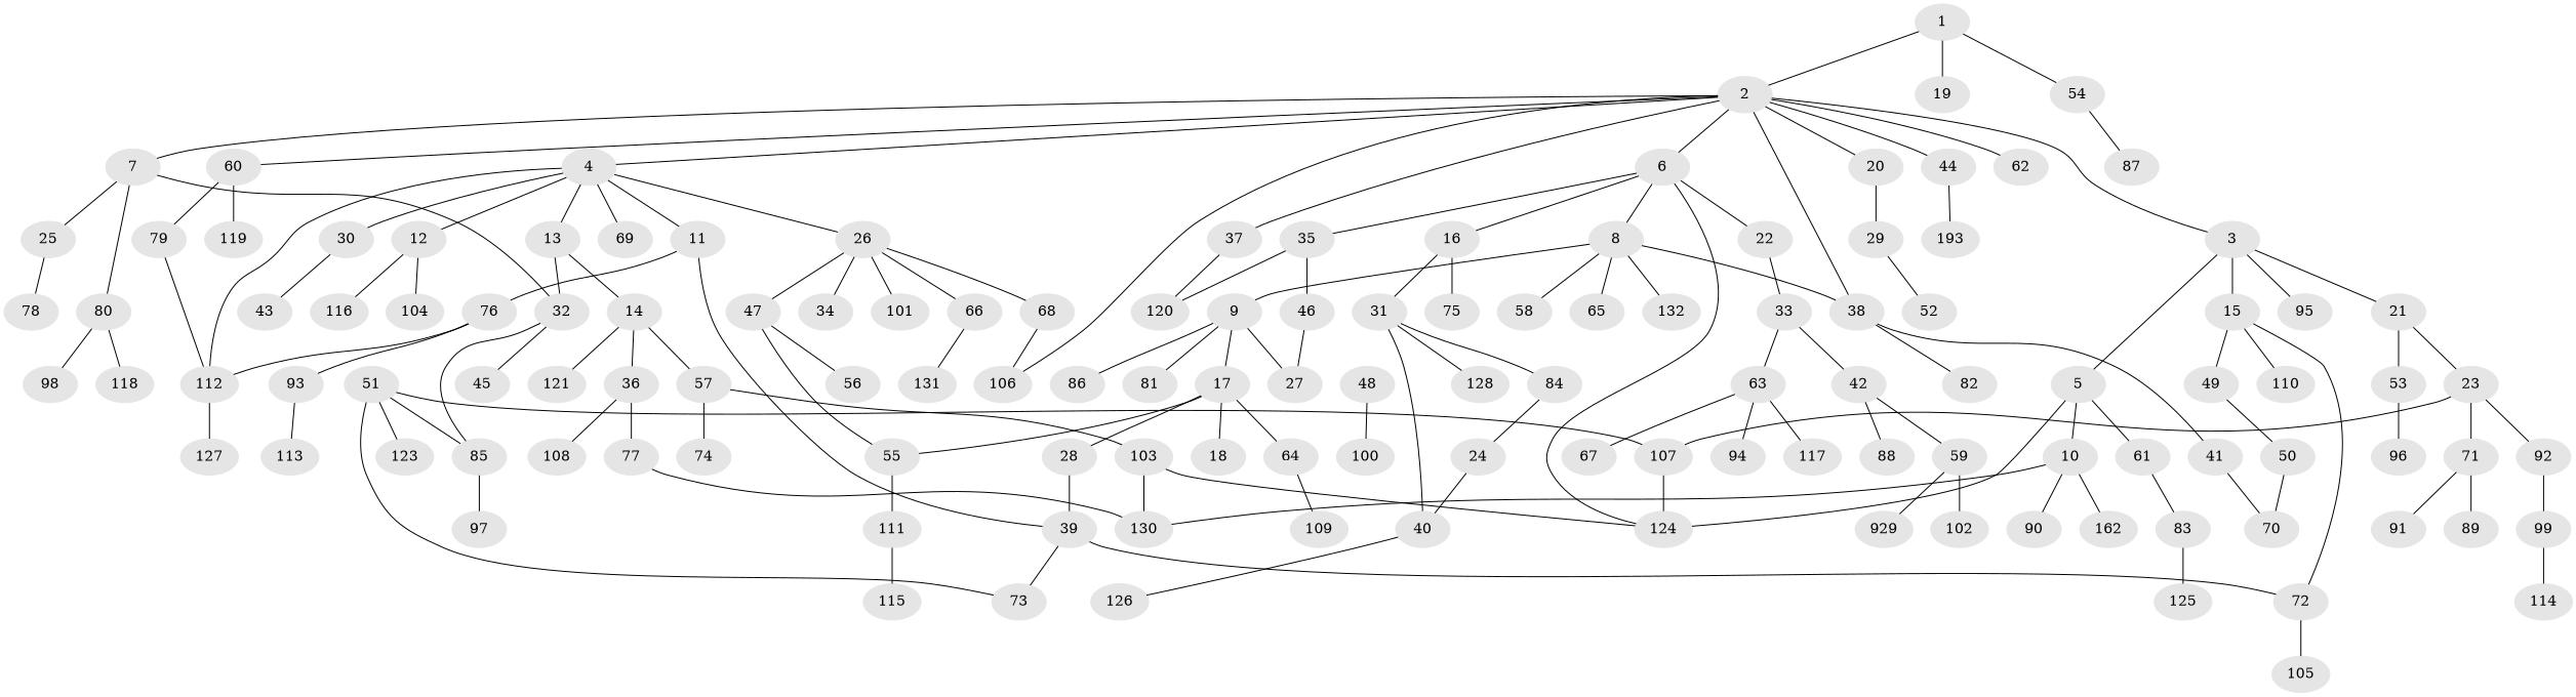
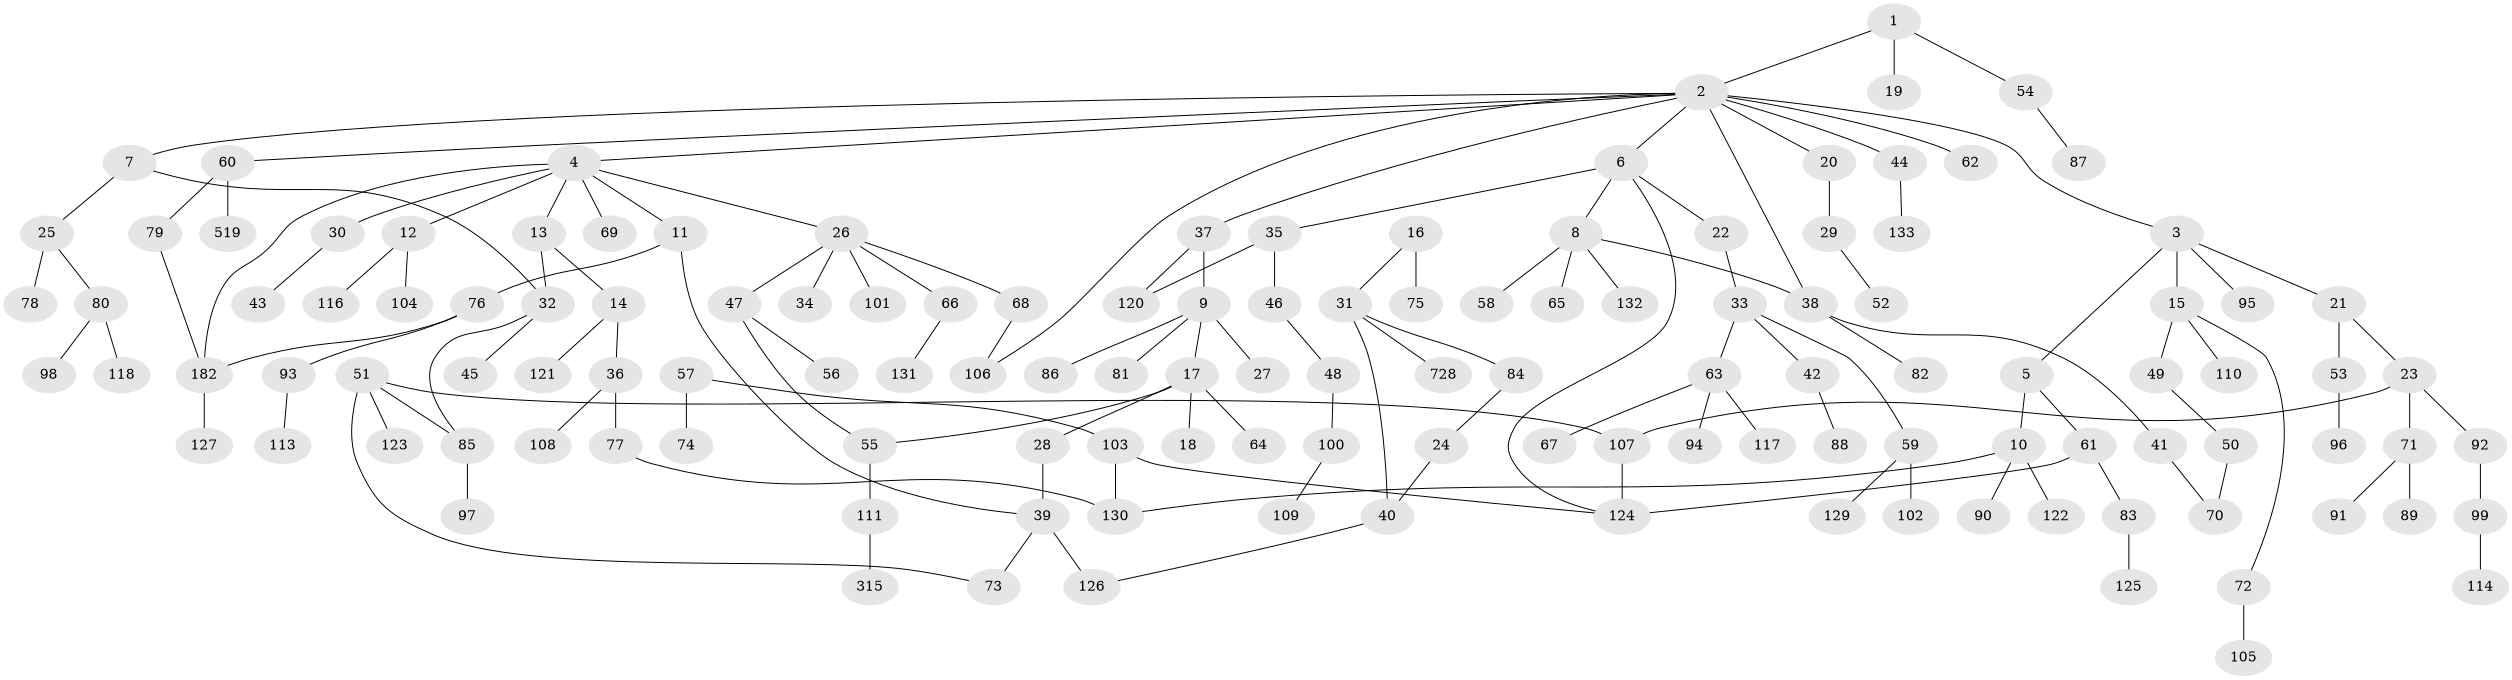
  graph {
    node [color=gray90 style=filled]
    1
    2
    19
    54
    3
    4
    6
    7
    20
    37
    38
    44
    60
    62
    106
    87
    5
    15
    21
    95
    11
    12
    13
    26
    30
    69
-   112
+   112 [label=182]
    8
    16
    22
    35
    124
    25
    32
    80
    29
    120
    41
    82
-   133 [label=193]
+   133
    79
-   119
+   119 [label=519]
    10
    61
    49
    72
    110
    23
    53
    39
    76
    104
    116
    14
    34
    47
    66
    68
    101
    43
    127
    90
-   122 [label=162]
+   122
    130
    83
    9
    58
    65
    132
    31
    75
    33
    46
    51
    107
    85
    73
    123
    24
    40
    78
    45
    98
    118
    17
    27
    81
    86
    18
    28
    55
    64
    93
    36
    57
    121
    77
    108
    74
    103
    50
    105
    84
-   128
+   128 [label=728]
    111
    52
    71
    92
    96
    42
    63
    89
    91
    99
    126
    56
    131
    97
    59
    88
    67
    94
    117
    48
    70
    102
-   129 [label=929]
+   129
    100
    109
-   115
+   115 [label=315]
    125
    113
    114
    1 -- 2
    1 -- 19
    1 -- 54
    2 -- 3
    2 -- 4
    2 -- 6
    2 -- 7
    2 -- 20
    2 -- 37
    2 -- 38
    2 -- 44
    2 -- 60
    2 -- 62
    2 -- 106
    54 -- 87
    3 -- 5
    3 -- 15
    3 -- 21
    3 -- 95
    4 -- 11
    4 -- 12
    4 -- 13
    4 -- 26
    4 -- 30
    4 -- 69
    4 -- 112
    6 -- 8
-   6 -- 16
    6 -- 22
    6 -- 35
    6 -- 124
    7 -- 25
    7 -- 32
-   7 -- 80
+   25 -- 80
    20 -- 29
    37 -- 120
    38 -- 41
    38 -- 82
    44 -- 133
    60 -- 79
    60 -- 119
    5 -- 10
    5 -- 61
    15 -- 49
    15 -- 72
    15 -- 110
    21 -- 23
    21 -- 53
    11 -- 39
    11 -- 76
    12 -- 104
    12 -- 116
    13 -- 32
    13 -- 14
    26 -- 34
    26 -- 47
    26 -- 66
    26 -- 68
    26 -- 101
    30 -- 43
    112 -- 127
    8 -- 38
-   8 -- 9
+   37 -- 9
    8 -- 58
    8 -- 65
    8 -- 132
    16 -- 31
    16 -- 75
    22 -- 33
    35 -- 120
    35 -- 46
    25 -- 78
    32 -- 85
    32 -- 45
    80 -- 98
    80 -- 118
    29 -- 52
    41 -- 70
    79 -- 112
    10 -- 90
    10 -- 122
    10 -- 130
-   5 -- 124
+   61 -- 124
    61 -- 83
    49 -- 50
    72 -- 105
    23 -- 107
    23 -- 71
    23 -- 92
    53 -- 96
-   39 -- 72
+   39 -- 126
    39 -- 73
    76 -- 112
    76 -- 93
    14 -- 36
-   14 -- 57
    14 -- 121
    47 -- 55
    47 -- 56
    66 -- 131
    68 -- 106
    83 -- 125
    9 -- 17
    9 -- 27
    9 -- 81
    9 -- 86
    31 -- 40
    31 -- 84
    31 -- 128
    33 -- 42
    33 -- 63
-   46 -- 27
+   46 -- 48
    51 -- 107
    51 -- 85
    51 -- 73
    51 -- 123
    107 -- 124
    85 -- 97
    24 -- 40
    40 -- 126
    17 -- 18
    17 -- 28
    17 -- 55
    17 -- 64
    28 -- 39
    55 -- 111
    93 -- 113
    36 -- 77
    36 -- 108
    57 -- 74
    57 -- 103
    77 -- 130
    103 -- 124
    103 -- 130
    50 -- 70
    84 -- 24
    111 -- 115
    71 -- 89
    71 -- 91
    92 -- 99
-   42 -- 59
+   33 -- 59
    42 -- 88
    63 -- 67
    63 -- 94
    63 -- 117
    99 -- 114
    59 -- 102
    59 -- 129
    48 -- 100
-   64 -- 109
+   100 -- 109
  }
